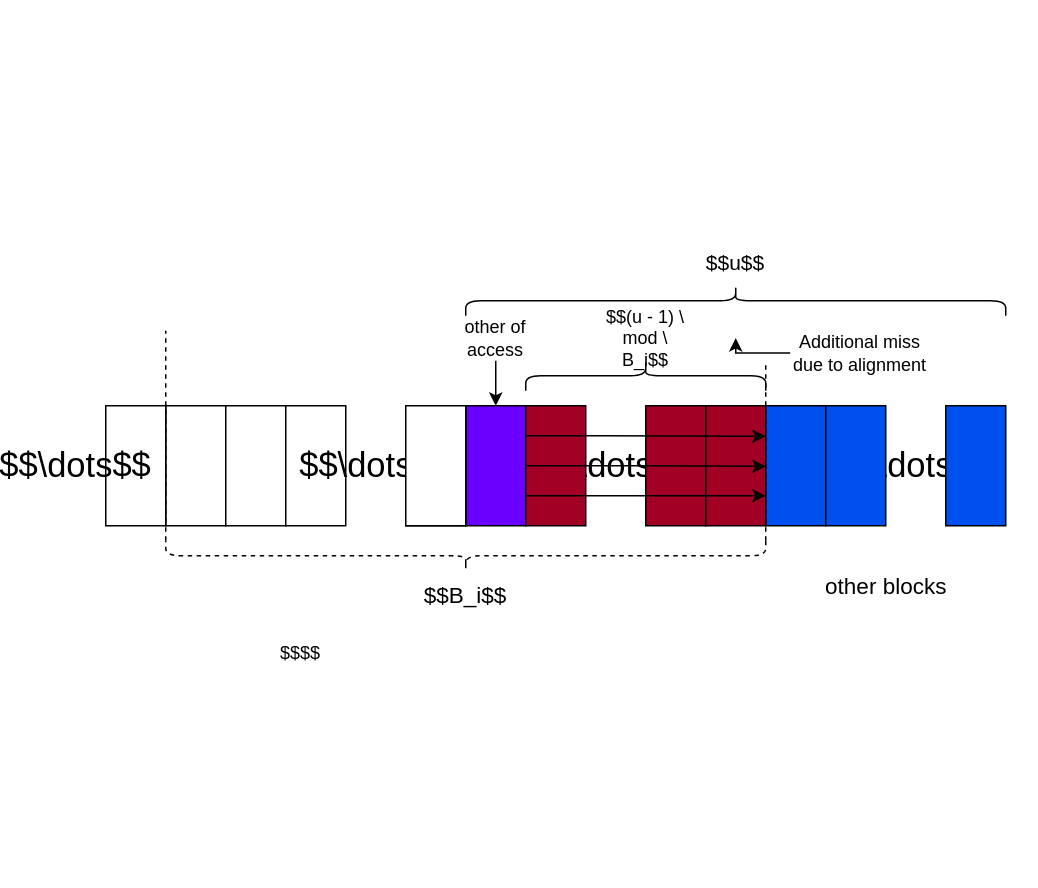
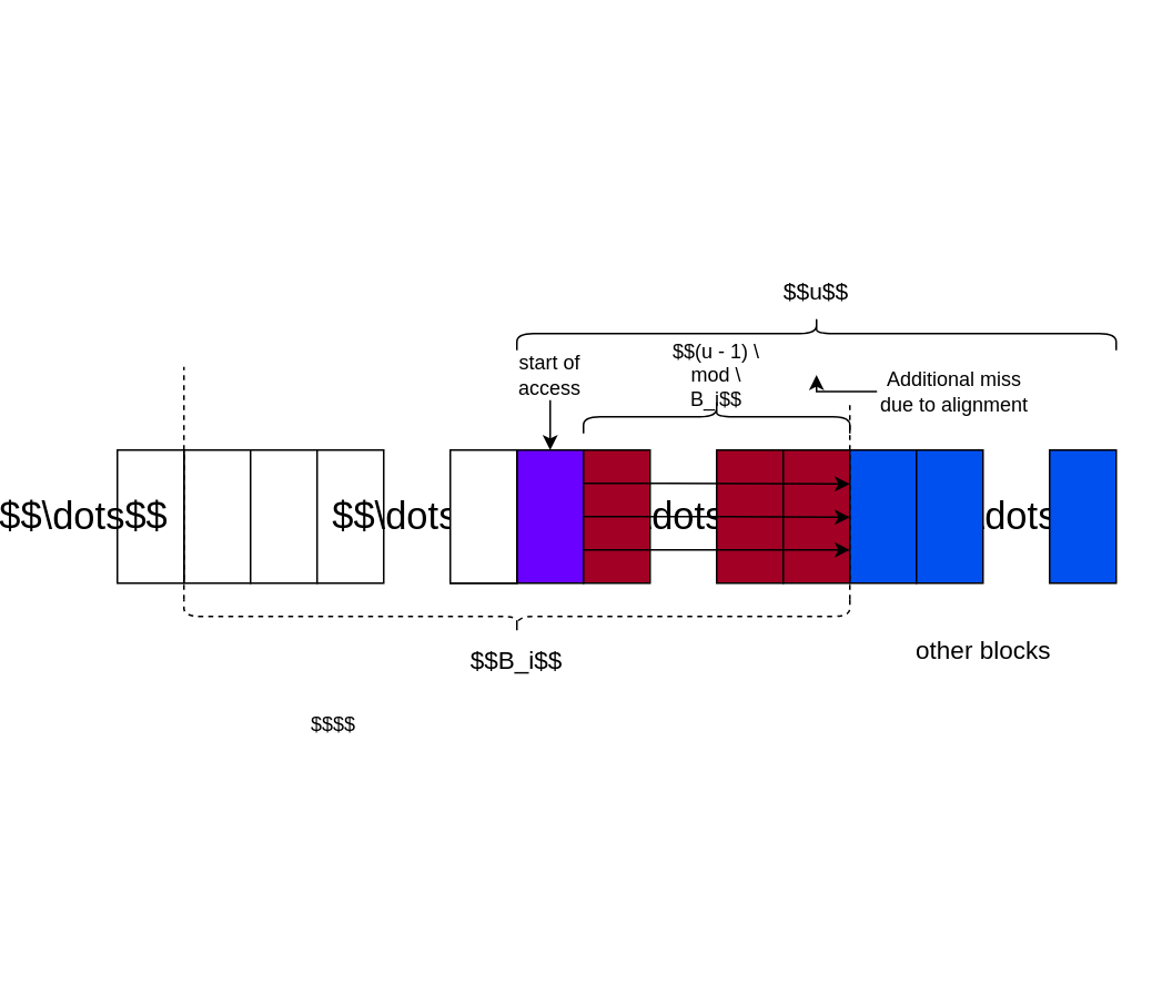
  <mxCell id="0" />
  <mxCell id="1" parent="0" />
  <mxCell id="2" value="$$\dots$$" style="text;html=1;strokeColor=none;fillColor=none;align=center;verticalAlign=middle;whiteSpace=wrap;rounded=0;fontSize=23;" vertex="1" parent="1"><mxGeometry x="380" y="295" width="60" height="30" as="geometry" /></mxCell>
  <mxCell id="3" value="" style="rounded=0;whiteSpace=wrap;html=1;labelBackgroundColor=default;" vertex="1" parent="1"><mxGeometry x="110" y="270" width="40" height="80" as="geometry" /></mxCell>
  <mxCell id="4" value="" style="rounded=0;whiteSpace=wrap;html=1;labelBackgroundColor=default;" vertex="1" parent="1"><mxGeometry x="150" y="270" width="40" height="80" as="geometry" /></mxCell>
  <mxCell id="5" value="" style="rounded=0;whiteSpace=wrap;html=1;labelBackgroundColor=default;" vertex="1" parent="1"><mxGeometry x="190" y="270" width="40" height="80" as="geometry" /></mxCell>
  <mxCell id="6" value="" style="rounded=0;whiteSpace=wrap;html=1;fillColor=#6a00ff;fontColor=#ffffff;strokeColor=#000000;" vertex="1" parent="1"><mxGeometry x="310" y="270" width="40" height="80" as="geometry" /></mxCell>
  <mxCell id="7" value="" style="rounded=0;whiteSpace=wrap;html=1;fillColor=#a20025;fontColor=#ffffff;strokeColor=#000000;" vertex="1" parent="1"><mxGeometry x="350" y="270" width="40" height="80" as="geometry" /></mxCell>
  <mxCell id="8" value="" style="rounded=0;whiteSpace=wrap;html=1;fillColor=#a20025;fontColor=#ffffff;strokeColor=#000000;" vertex="1" parent="1"><mxGeometry x="430" y="270" width="40" height="80" as="geometry" /></mxCell>
  <mxCell id="9" value="" style="rounded=0;whiteSpace=wrap;html=1;fillColor=#a20025;fontColor=#ffffff;strokeColor=#000000;" vertex="1" parent="1"><mxGeometry x="470" y="270" width="40" height="80" as="geometry" /></mxCell>
  <mxCell id="10" value="" style="rounded=0;whiteSpace=wrap;html=1;fillColor=#d80073;fontColor=#ffffff;strokeColor=#000000;" vertex="1" parent="1"><mxGeometry x="270" y="270" width="40" height="80" as="geometry" /></mxCell>
  <mxCell id="11" value="" style="shape=curlyBracket;whiteSpace=wrap;html=1;rounded=1;flipH=1;rotation=90;dashed=1;" vertex="1" parent="1"><mxGeometry x="300" y="170" width="20" height="400" as="geometry" /></mxCell>
  <mxCell id="12" value="" style="shape=curlyBracket;whiteSpace=wrap;html=1;rounded=1;flipH=1;rotation=-90;" vertex="1" parent="1"><mxGeometry x="420" y="170" width="20" height="160" as="geometry" /></mxCell>
  <mxCell id="13" style="edgeStyle=orthogonalEdgeStyle;rounded=0;orthogonalLoop=1;jettySize=auto;html=1;exitX=0.5;exitY=1;exitDx=0;exitDy=0;" edge="1" parent="1" source="14" target="6"><mxGeometry relative="1" as="geometry" /></mxCell>
- <mxCell id="14" value="other of access" style="text;html=1;strokeColor=none;fillColor=none;align=center;verticalAlign=middle;whiteSpace=wrap;rounded=0;" vertex="1" parent="1"><mxGeometry x="300" y="210" width="60" height="30" as="geometry" /></mxCell>
+ <mxCell id="14" value="start of access" style="text;html=1;strokeColor=none;fillColor=none;align=center;verticalAlign=middle;whiteSpace=wrap;rounded=0;" vertex="1" parent="1"><mxGeometry x="300" y="210" width="60" height="30" as="geometry" /></mxCell>
  <mxCell id="15" value="$$(u - 1) \ mod \ B_i$$" style="text;html=1;strokeColor=none;fillColor=none;align=center;verticalAlign=middle;whiteSpace=wrap;rounded=0;" vertex="1" parent="1"><mxGeometry x="400" y="210" width="60" height="30" as="geometry" /></mxCell>
  <mxCell id="16" value="$$\dots$$" style="text;html=1;strokeColor=none;fillColor=none;align=center;verticalAlign=middle;whiteSpace=wrap;rounded=0;fontSize=23;" vertex="1" parent="1"><mxGeometry x="220" y="295" width="60" height="30" as="geometry" /></mxCell>
  <mxCell id="17" value="" style="rounded=0;whiteSpace=wrap;html=1;fillColor=#0050ef;fontColor=#ffffff;strokeColor=#000000;" vertex="1" parent="1"><mxGeometry x="510" y="270" width="40" height="80" as="geometry" /></mxCell>
  <mxCell id="18" value="$$\dots$$" style="text;html=1;strokeColor=none;fillColor=none;align=center;verticalAlign=middle;whiteSpace=wrap;rounded=0;fontSize=23;" vertex="1" parent="1"><mxGeometry x="580" y="295" width="60" height="30" as="geometry" /></mxCell>
  <mxCell id="19" value="$$B_i$$" style="text;html=1;strokeColor=none;fillColor=none;align=center;verticalAlign=middle;whiteSpace=wrap;rounded=0;fontSize=15;" vertex="1" parent="1"><mxGeometry x="280" y="380.5" width="60" height="30" as="geometry" /></mxCell>
  <mxCell id="20" value="" style="rounded=0;whiteSpace=wrap;html=1;labelBackgroundColor=default;" vertex="1" parent="1"><mxGeometry x="70" y="270" width="40" height="80" as="geometry" /></mxCell>
  <mxCell id="21" value="$$\dots$$" style="text;html=1;strokeColor=none;fillColor=none;align=center;verticalAlign=middle;whiteSpace=wrap;rounded=0;fontSize=23;" vertex="1" parent="1"><mxGeometry x="20" y="295" width="60" height="30" as="geometry" /></mxCell>
  <mxCell id="22" style="edgeStyle=orthogonalEdgeStyle;rounded=0;orthogonalLoop=1;jettySize=auto;html=1;exitX=1;exitY=0.5;exitDx=0;exitDy=0;fontSize=15;" edge="1" parent="1" source="6"><mxGeometry relative="1" as="geometry"><mxPoint x="510" y="310.345" as="targetPoint" /></mxGeometry></mxCell>
  <mxCell id="23" style="edgeStyle=orthogonalEdgeStyle;rounded=0;orthogonalLoop=1;jettySize=auto;html=1;exitX=1;exitY=0.75;exitDx=0;exitDy=0;entryX=1;entryY=0.75;entryDx=0;entryDy=0;fontSize=15;" edge="1" parent="1" source="6" target="9"><mxGeometry relative="1" as="geometry"><Array as="points"><mxPoint x="460" y="330" /><mxPoint x="460" y="330" /></Array></mxGeometry></mxCell>
  <mxCell id="24" style="edgeStyle=orthogonalEdgeStyle;rounded=0;orthogonalLoop=1;jettySize=auto;html=1;exitX=0;exitY=0.25;exitDx=0;exitDy=0;fontSize=15;" edge="1" parent="1" source="7"><mxGeometry relative="1" as="geometry"><mxPoint x="510" y="290.345" as="targetPoint" /><Array as="points"><mxPoint x="400" y="290" /><mxPoint x="400" y="290" /></Array></mxGeometry></mxCell>
  <mxCell id="25" value="" style="rounded=0;whiteSpace=wrap;html=1;fillColor=#0050ef;fontColor=#ffffff;strokeColor=#000000;" vertex="1" parent="1"><mxGeometry x="550" y="270" width="40" height="80" as="geometry" /></mxCell>
  <mxCell id="26" value="" style="rounded=0;whiteSpace=wrap;html=1;fillColor=#0050ef;fontColor=#ffffff;strokeColor=#000000;" vertex="1" parent="1"><mxGeometry x="630" y="270" width="40" height="80" as="geometry" /></mxCell>
  <mxCell id="27" value="" style="endArrow=none;dashed=1;html=1;rounded=0;fontSize=12;exitX=1;exitY=1;exitDx=0;exitDy=0;exitPerimeter=0;" edge="1" parent="1" source="11"><mxGeometry width="50" height="50" relative="1" as="geometry"><mxPoint x="110" y="210" as="sourcePoint" /><mxPoint x="110" y="220" as="targetPoint" /></mxGeometry></mxCell>
  <mxCell id="28" value="" style="endArrow=none;dashed=1;html=1;rounded=0;fontSize=12;exitX=1;exitY=1;exitDx=0;exitDy=0;exitPerimeter=0;" edge="1" parent="1"><mxGeometry width="50" height="50" relative="1" as="geometry"><mxPoint x="510" y="360" as="sourcePoint" /><mxPoint x="510" y="240" as="targetPoint" /></mxGeometry></mxCell>
  <mxCell id="29" value="other blocks" style="text;html=1;strokeColor=none;fillColor=none;align=center;verticalAlign=middle;whiteSpace=wrap;rounded=0;fontSize=15;" vertex="1" parent="1"><mxGeometry x="526.32" y="375" width="129.12" height="30" as="geometry" /></mxCell>
  <mxCell id="30" value="$$$$" style="text;html=1;strokeColor=none;fillColor=none;align=center;verticalAlign=middle;whiteSpace=wrap;rounded=0;dashed=1;fontSize=12;" vertex="1" parent="1"><mxGeometry x="170" y="420" width="60" height="30" as="geometry" /></mxCell>
  <mxCell id="31" value="" style="shape=curlyBracket;whiteSpace=wrap;html=1;rounded=1;flipH=1;rotation=-90;" vertex="1" parent="1"><mxGeometry x="480" y="20" width="20" height="360" as="geometry" /></mxCell>
  <mxCell id="32" value="$$u$$" style="text;html=1;strokeColor=none;fillColor=none;align=center;verticalAlign=middle;whiteSpace=wrap;rounded=0;fontSize=14;" vertex="1" parent="1"><mxGeometry x="460" y="160" width="60" height="30" as="geometry" /></mxCell>
  <mxCell id="33" style="edgeStyle=orthogonalEdgeStyle;rounded=0;orthogonalLoop=1;jettySize=auto;html=1;exitX=0;exitY=0.5;exitDx=0;exitDy=0;fontSize=14;" edge="1" parent="1" source="34"><mxGeometry relative="1" as="geometry"><mxPoint x="490" y="224.862" as="targetPoint" /></mxGeometry></mxCell>
  <mxCell id="34" value="Additional miss due to alignment" style="text;html=1;strokeColor=none;fillColor=none;align=center;verticalAlign=middle;whiteSpace=wrap;rounded=0;dashed=1;fontSize=12;" vertex="1" parent="1"><mxGeometry x="526.32" y="220" width="93.68" height="29.5" as="geometry" /></mxCell>
  <mxCell id="35" value="" style="rounded=0;whiteSpace=wrap;html=1;labelBackgroundColor=default;" vertex="1" parent="1"><mxGeometry x="270" y="270" width="40" height="80" as="geometry" /></mxCell>
